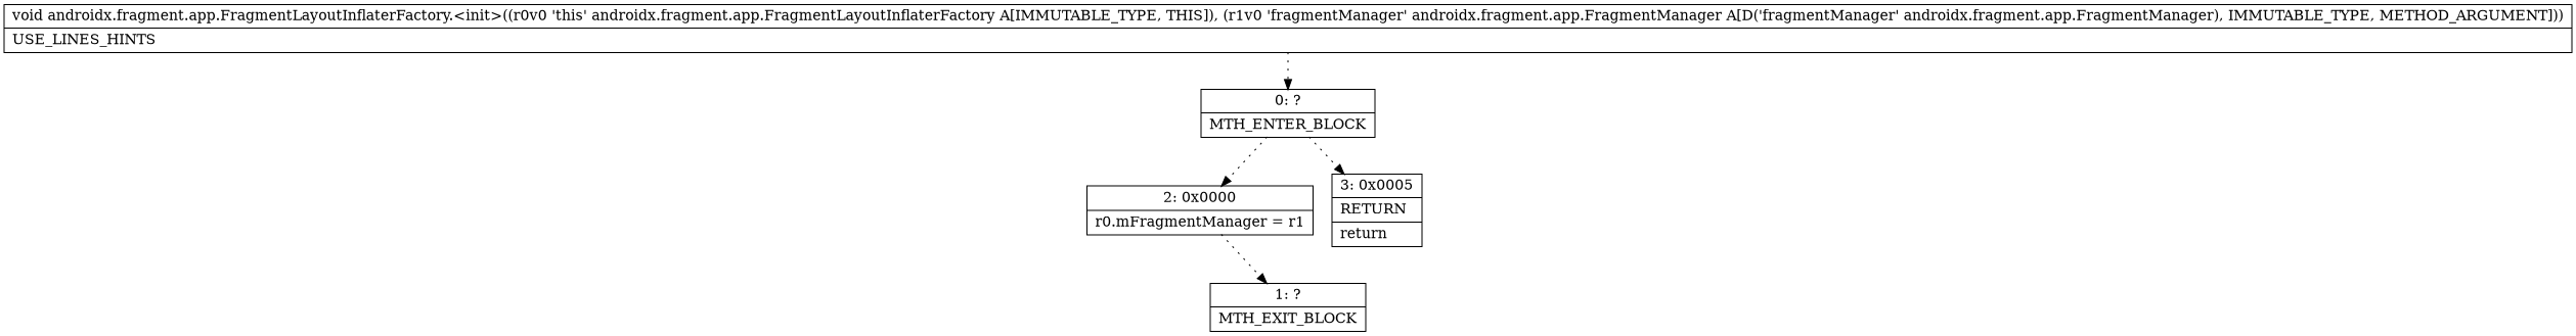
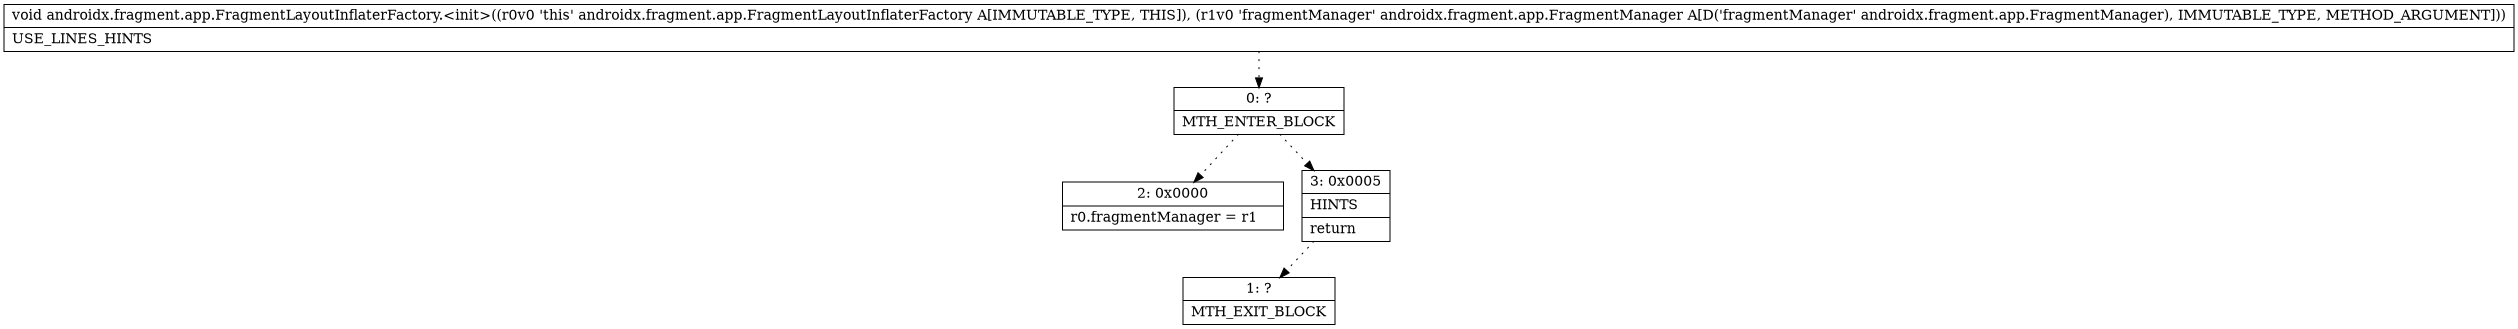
  digraph {
    node [shape=record]
    edge [style=dotted]
    n1 [label="{0\:\ ?|MTH_ENTER_BLOCK\l}"]
-   n2 [label="{2\:\ 0x0000|r0.mFragmentManager = r1\l}"]
-   n3 [label="{3\:\ 0x0005|RETURN\l|return\l}"]
+   n2 [label="{2\:\ 0x0000|r0.fragmentManager = r1\l}"]
+   n3 [label="{3\:\ 0x0005|HINTS\l|return\l}"]
    n4 [label="{1\:\ ?|MTH_EXIT_BLOCK\l}"]
    n5 [label="{void androidx.fragment.app.FragmentLayoutInflaterFactory.\<init\>((r0v0 'this' androidx.fragment.app.FragmentLayoutInflaterFactory A[IMMUTABLE_TYPE, THIS]), (r1v0 'fragmentManager' androidx.fragment.app.FragmentManager A[D('fragmentManager' androidx.fragment.app.FragmentManager), IMMUTABLE_TYPE, METHOD_ARGUMENT]))  | USE_LINES_HINTS\l}"]
    n1 -> n2
    n1 -> n3
-   n2 -> n4
+   n3 -> n4
    n5 -> n1
  }
